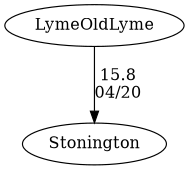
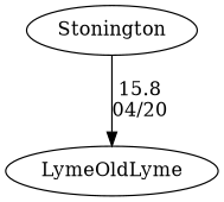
  digraph {
    Stonington
    LymeOldLyme
-   LymeOldLyme -> Stonington [label="15.8\n04/20" random=random weight=85]
+   Stonington -> LymeOldLyme [label="15.8\n04/20" random=random weight=85]
  }
